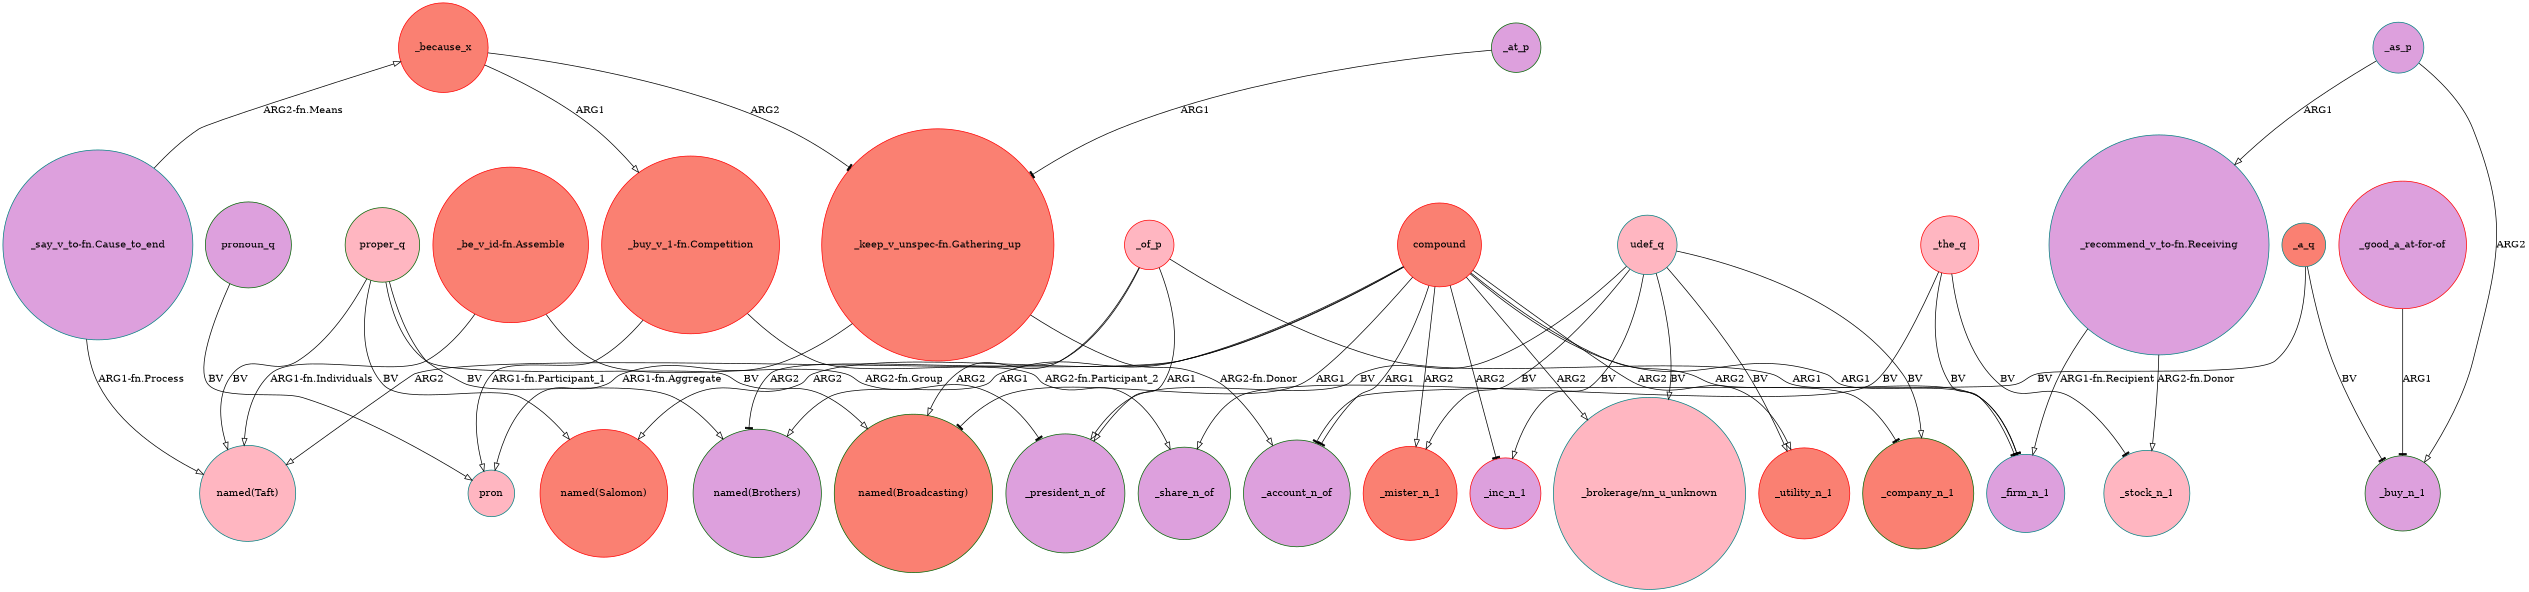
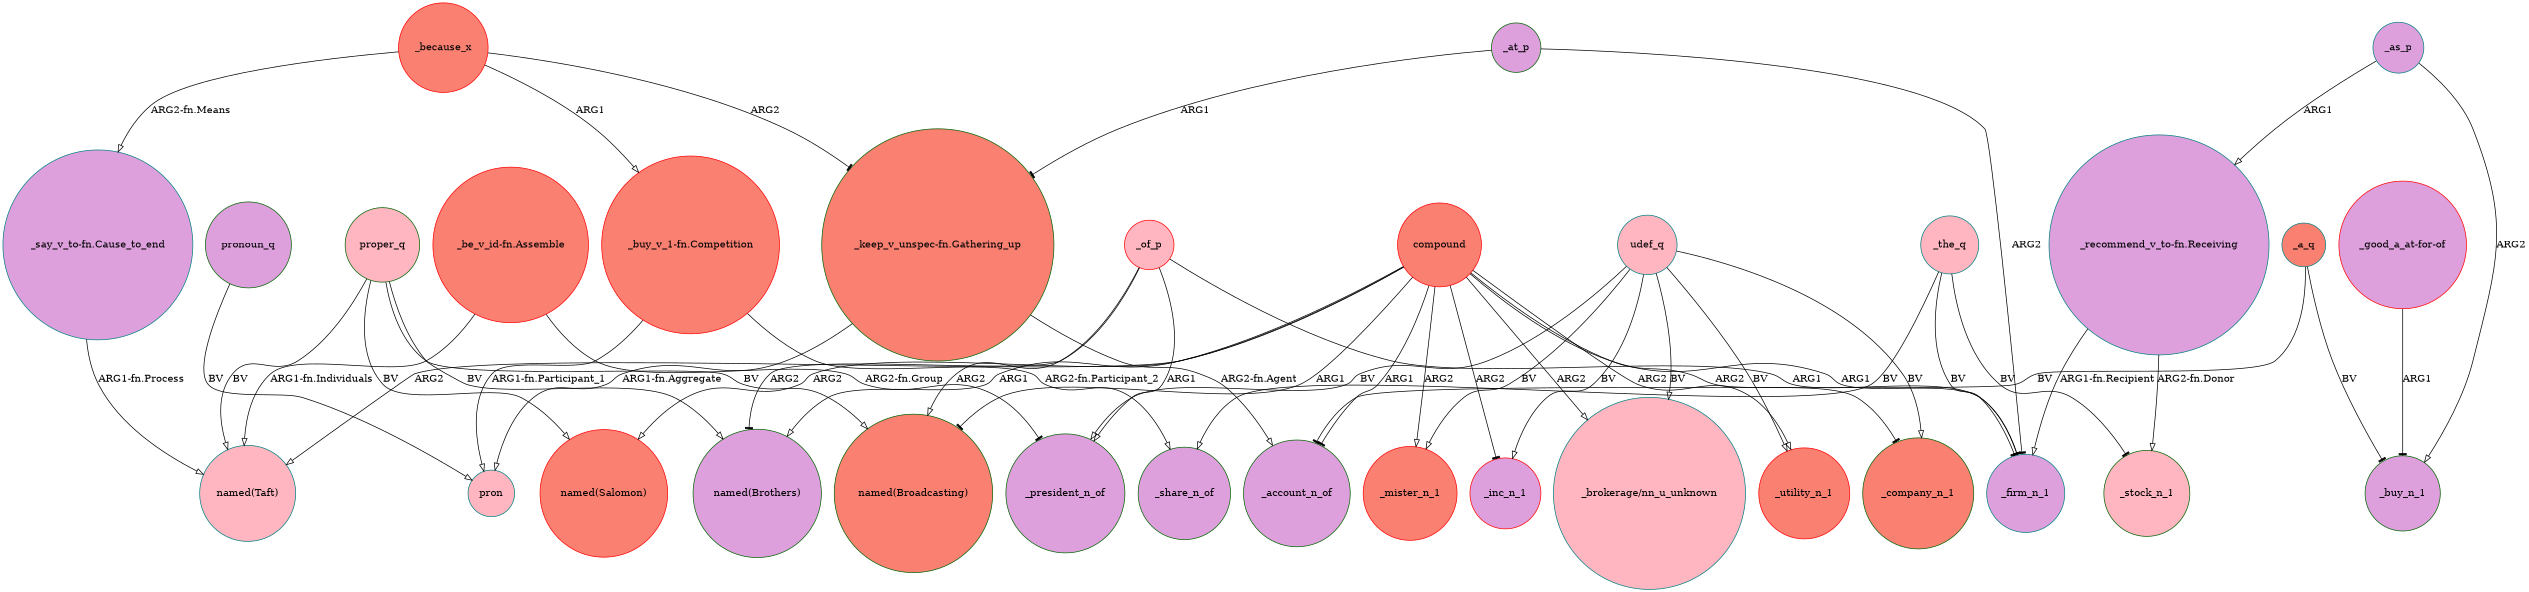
  digraph {
    node [color=teal fillcolor=plum shape=circle style=filled]
    edge [arrowhead=onormal]
    _because_x [color=red fillcolor=salmon]
    "_say_v_to-fn.Cause_to_end"
    "named(Taft)" [fillcolor=lightpink]
    "_buy_v_1-fn.Competition" [color=red fillcolor=salmon]
-   "_keep_v_unspec-fn.Gathering_up" [color=red fillcolor=salmon]
+   "_keep_v_unspec-fn.Gathering_up" [color=darkgreen fillcolor=salmon]
    _share_n_of [color=darkgreen]
    pron [fillcolor=lightpink]
    _account_n_of [color=darkgreen]
    compound [color=red fillcolor=salmon]
    _mister_n_1 [color=red fillcolor=salmon]
    _utility_n_1 [color=red fillcolor=salmon]
    _company_n_1 [color=darkgreen fillcolor=salmon]
    "named(Salomon)" [color=red fillcolor=salmon]
    "named(Broadcasting)" [color=darkgreen fillcolor=salmon]
    "_brokerage/nn_u_unknown" [fillcolor=lightpink]
    _inc_n_1 [color=red]
    _firm_n_1
    "named(Brothers)" [color=darkgreen]
    "_good_a_at-for-of" [color=red]
    _buy_n_1 [color=darkgreen]
    udef_q [fillcolor=lightpink]
    _president_n_of [color=darkgreen]
    _of_p [color=red fillcolor=lightpink]
    _at_p [color=darkgreen]
-   _the_q [color=red fillcolor=lightpink]
-   _stock_n_1 [fillcolor=lightpink]
+   _the_q [fillcolor=lightpink]
+   _stock_n_1 [color=darkgreen fillcolor=lightpink]
    "_be_v_id-fn.Assemble" [color=red fillcolor=salmon]
    pronoun_q [color=darkgreen]
    "_recommend_v_to-fn.Receiving"
    proper_q [color=darkgreen fillcolor=lightpink]
    _as_p
    _a_q [fillcolor=salmon]
    _because_x -> "_buy_v_1-fn.Competition" [label=ARG1]
    _because_x -> "_keep_v_unspec-fn.Gathering_up" [arrowhead=tee label=ARG2]
-   "_say_v_to-fn.Cause_to_end" -> _because_x [label="ARG2-fn.Means"]
+   _because_x -> "_say_v_to-fn.Cause_to_end" [label="ARG2-fn.Means"]
    "_say_v_to-fn.Cause_to_end" -> "named(Taft)" [label="ARG1-fn.Process"]
    "_buy_v_1-fn.Competition" -> _share_n_of [label="ARG2-fn.Participant_2"]
    "_buy_v_1-fn.Competition" -> pron [label="ARG1-fn.Participant_1"]
    "_keep_v_unspec-fn.Gathering_up" -> pron [label="ARG1-fn.Aggregate"]
-   "_keep_v_unspec-fn.Gathering_up" -> _account_n_of [label="ARG2-fn.Donor"]
+   "_keep_v_unspec-fn.Gathering_up" -> _account_n_of [label="ARG2-fn.Agent"]
    compound -> "named(Taft)" [label=ARG2]
    compound -> _account_n_of [arrowhead=tee label=ARG1]
    compound -> _mister_n_1 [label=ARG2]
    compound -> _utility_n_1 [label=ARG2]
    compound -> _company_n_1 [arrowhead=tee label=ARG2]
    compound -> "named(Salomon)" [label=ARG2]
    compound -> "named(Broadcasting)" [arrowhead=tee label=ARG1]
    compound -> "_brokerage/nn_u_unknown" [label=ARG2]
    compound -> _inc_n_1 [arrowhead=tee label=ARG2]
    compound -> _firm_n_1 [arrowhead=tee label=ARG1]
    compound -> "named(Brothers)" [label=ARG1]
    "_good_a_at-for-of" -> _buy_n_1 [arrowhead=tee label=ARG1]
    udef_q -> _mister_n_1 [label=BV]
    udef_q -> _utility_n_1 [label=BV]
    udef_q -> _company_n_1 [label=BV]
    udef_q -> "_brokerage/nn_u_unknown" [label=BV]
    udef_q -> _inc_n_1 [label=BV]
    udef_q -> _president_n_of [label=BV]
    _of_p -> "named(Broadcasting)" [label=ARG2]
    _of_p -> _firm_n_1 [arrowhead=tee label=ARG1]
    _of_p -> "named(Brothers)" [arrowhead=tee label=ARG2]
    _of_p -> _president_n_of [label=ARG1]
    _at_p -> "_keep_v_unspec-fn.Gathering_up" [arrowhead=tee label=ARG1]
+   _at_p -> _firm_n_1 [arrowhead=tee label=ARG2]
    _the_q -> _share_n_of [label=BV]
    _the_q -> _firm_n_1 [arrowhead=tee label=BV]
    _the_q -> _stock_n_1 [arrowhead=tee label=BV]
    "_be_v_id-fn.Assemble" -> "named(Taft)" [label="ARG1-fn.Individuals"]
    "_be_v_id-fn.Assemble" -> _president_n_of [arrowhead=tee label="ARG2-fn.Group"]
    pronoun_q -> pron [label=BV]
    "_recommend_v_to-fn.Receiving" -> _firm_n_1 [label="ARG1-fn.Recipient"]
    "_recommend_v_to-fn.Receiving" -> _stock_n_1 [label="ARG2-fn.Donor"]
    proper_q -> "named(Taft)" [label=BV]
    proper_q -> "named(Salomon)" [label=BV]
    proper_q -> "named(Broadcasting)" [label=BV]
    proper_q -> "named(Brothers)" [label=BV]
    _as_p -> _buy_n_1 [label=ARG2]
    _as_p -> "_recommend_v_to-fn.Receiving" [label=ARG1]
    _a_q -> _account_n_of [arrowhead=tee label=BV]
    _a_q -> _buy_n_1 [arrowhead=tee label=BV]
  }
